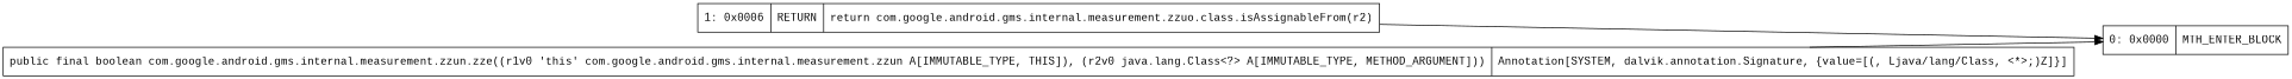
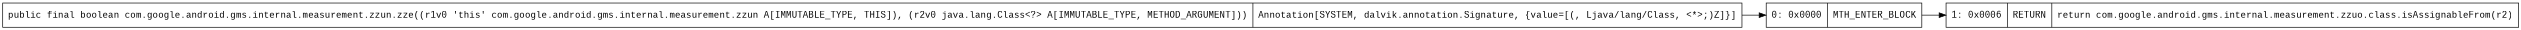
  digraph {
    rankdir=LR
    fontname="Liberation Mono"
    node [shape=record fontname="Liberation Mono"]
    edge [fontname="Liberation Mono"]
    n1 [label="{0\:\ 0x0000|MTH_ENTER_BLOCK\l}"]
    n2 [label="{1\:\ 0x0006|RETURN\l|return com.google.android.gms.internal.measurement.zzuo.class.isAssignableFrom(r2)\l}"]
    n3 [label="{public final boolean com.google.android.gms.internal.measurement.zzun.zze((r1v0 'this' com.google.android.gms.internal.measurement.zzun A[IMMUTABLE_TYPE, THIS]), (r2v0 java.lang.Class\<?\> A[IMMUTABLE_TYPE, METHOD_ARGUMENT]))  | Annotation[SYSTEM, dalvik.annotation.Signature, \{value=[(, Ljava\/lang\/Class, \<*\>;)Z]\}]\l}"]
-   n2 -> n1
+   n1 -> n2
    n3 -> n1
  }
